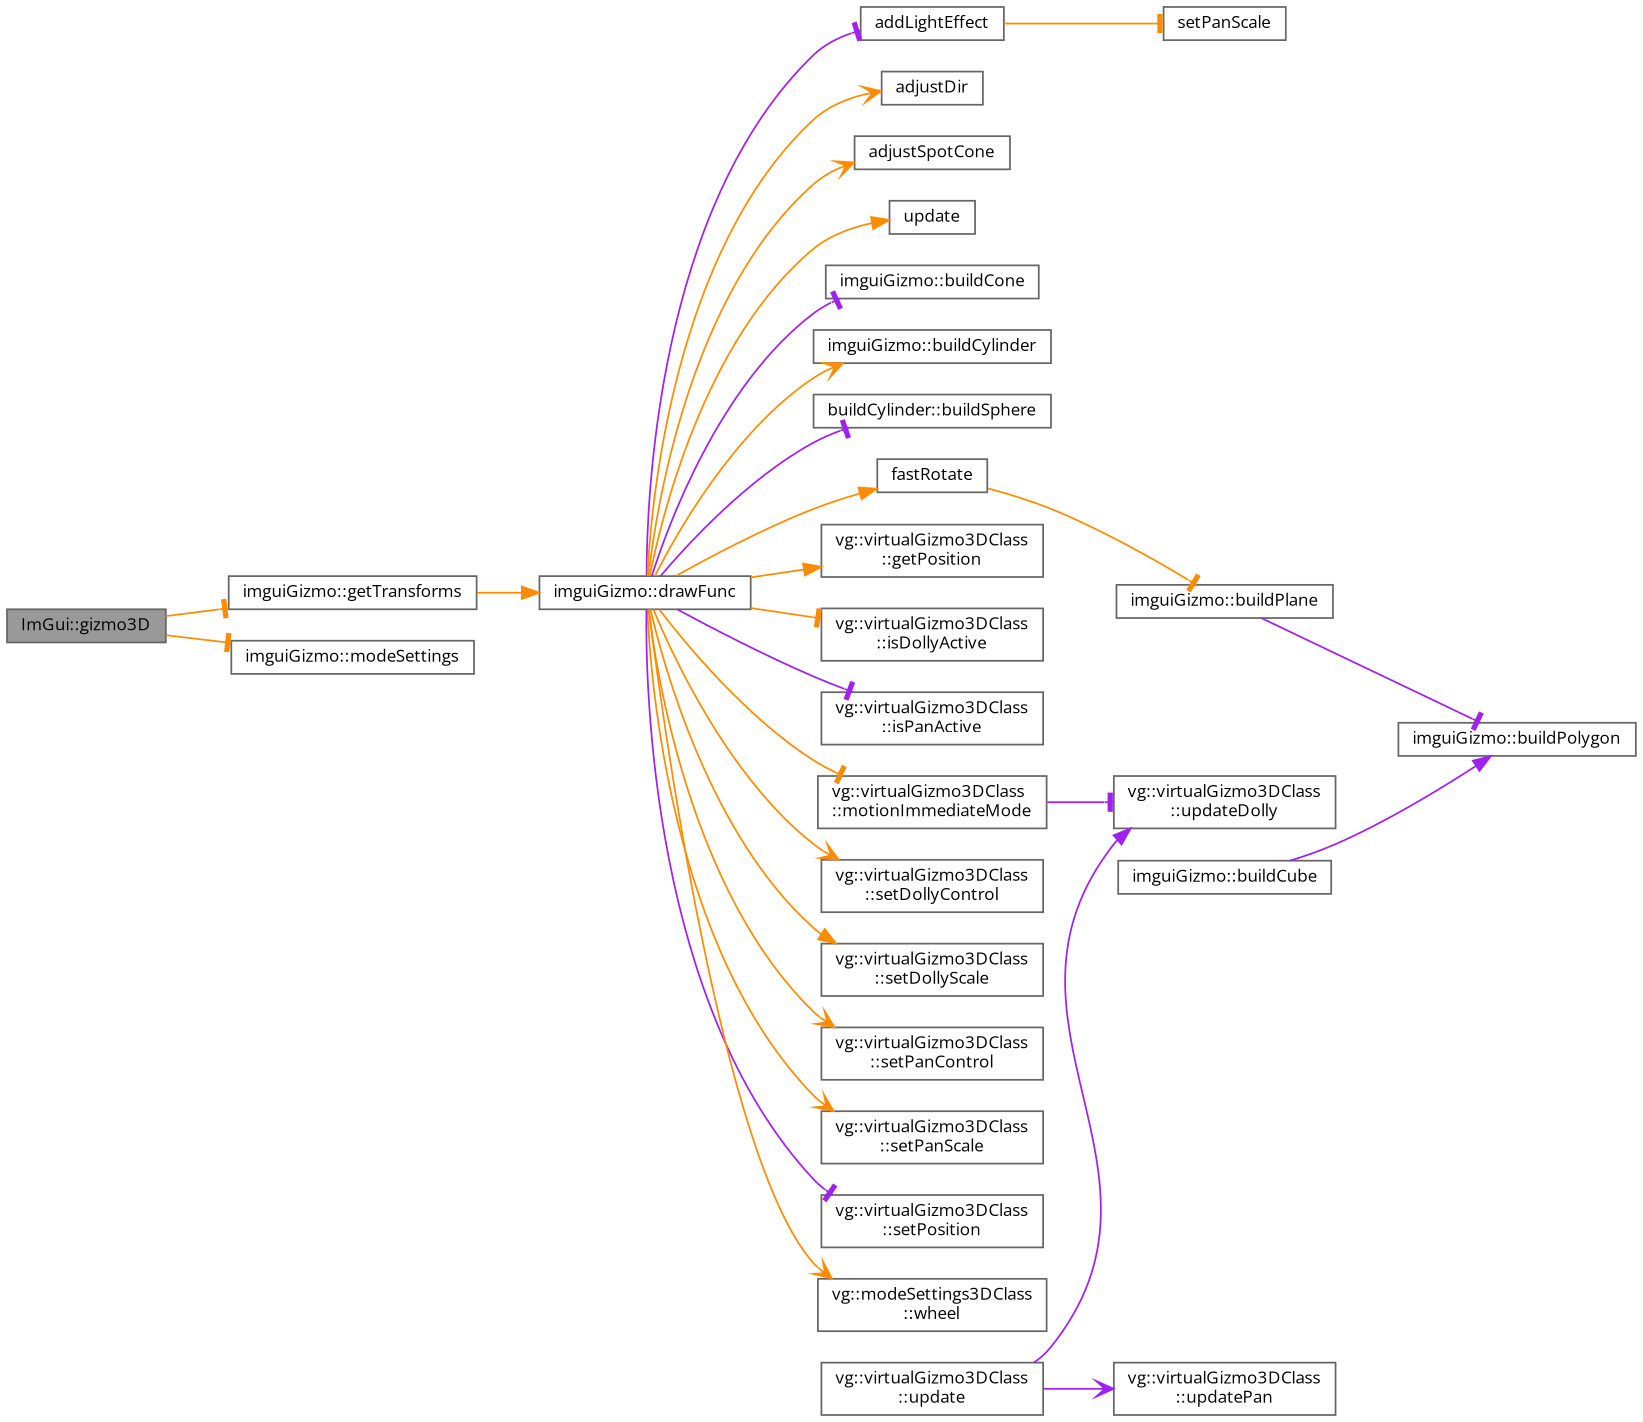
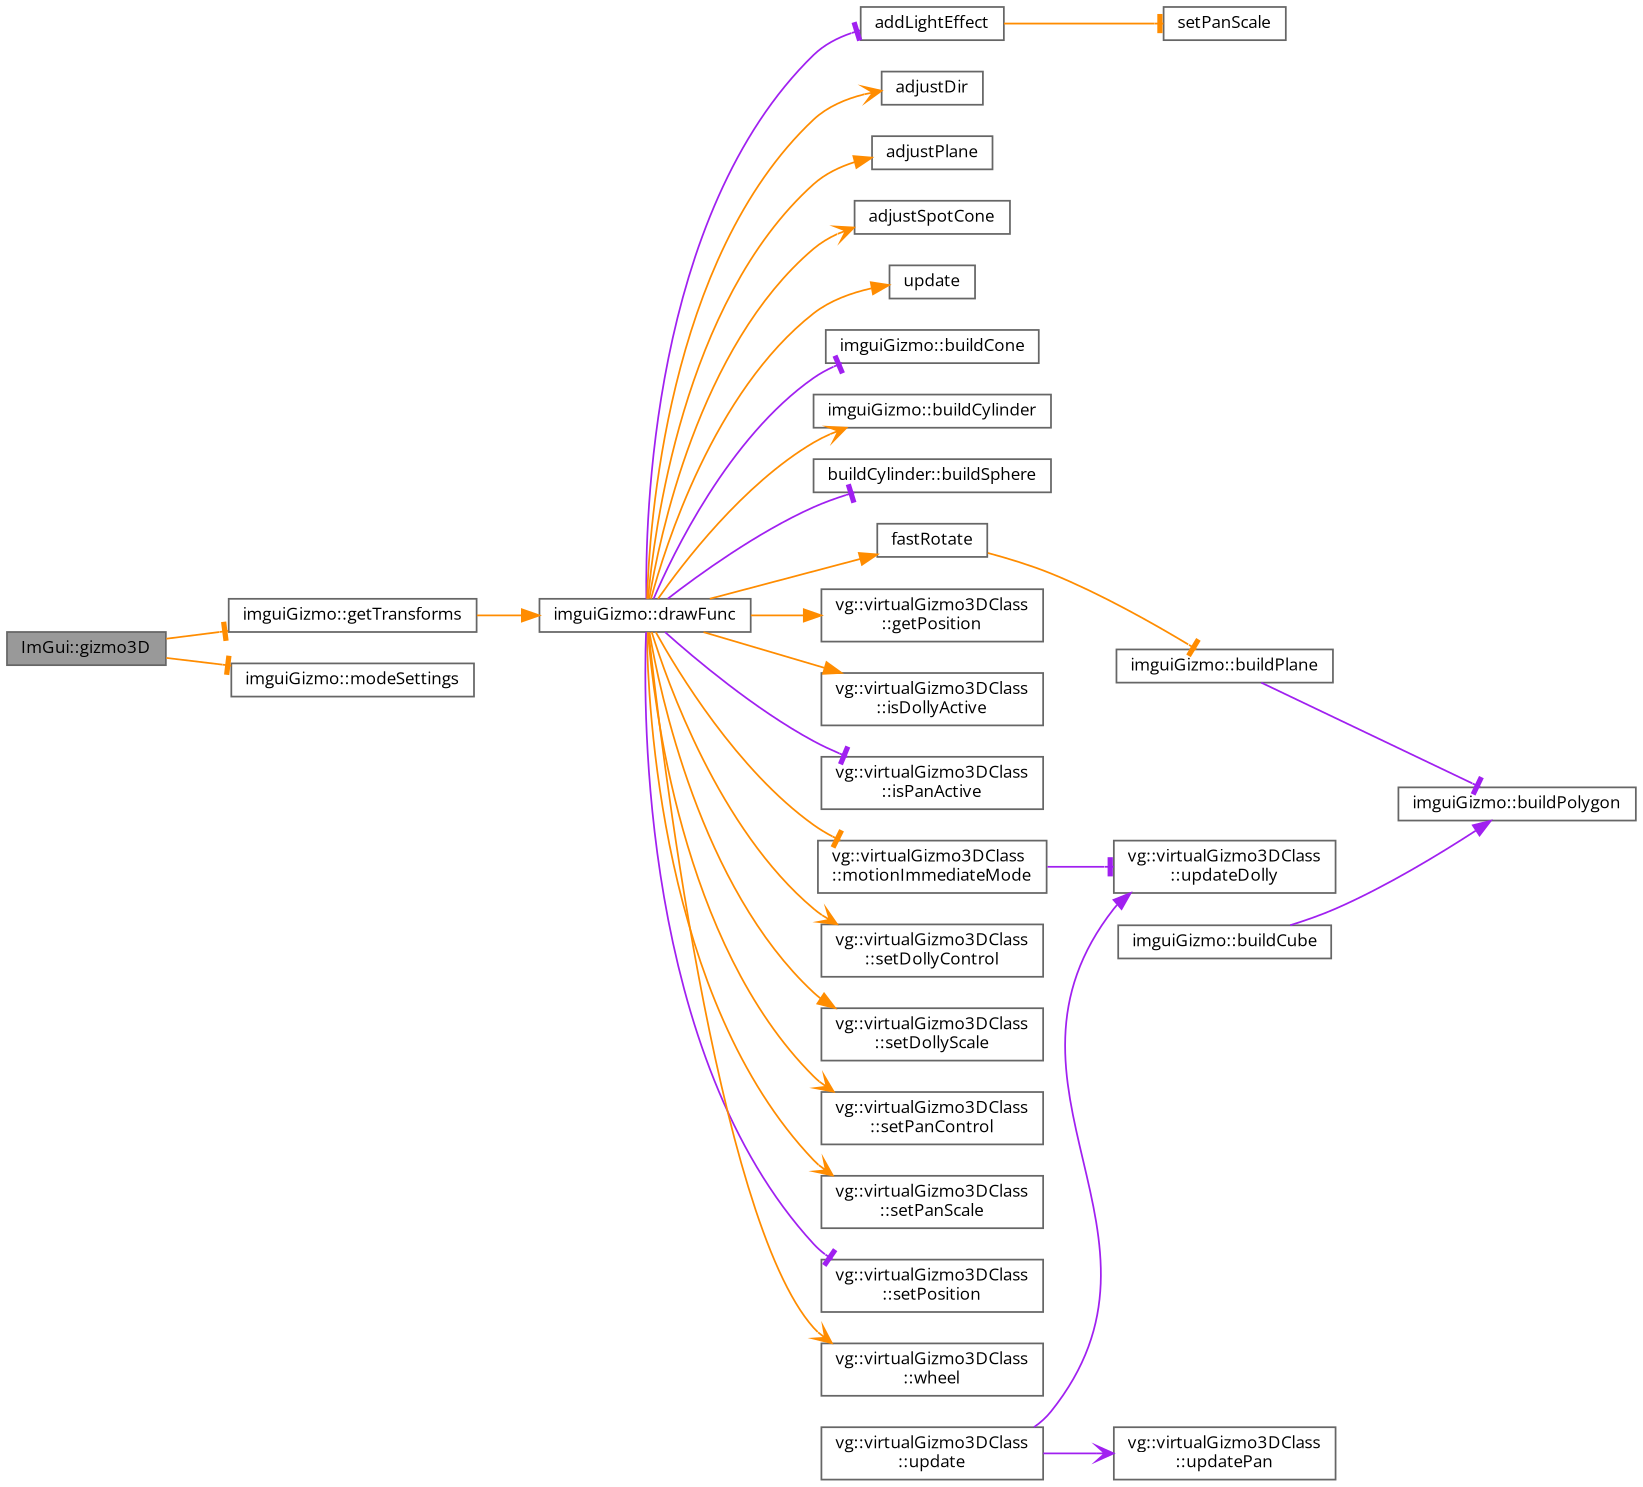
  digraph {
    fontname="Open Sans"
    rankdir=LR
    node [color=grey40 fillcolor=white fontname="Open Sans" fontsize=10 shape=box style=filled]
    edge [arrowhead=tee color=darkorange fontname="Open Sans" fontsize=10 labelfontname=Helvetica labelfontsize=10 style=solid]
    n1 [color=gray40 fillcolor=grey60 fontcolor=black height=0.2 label="ImGui::gizmo3D" width=0.4]
    n2 [height=0.2 label="imguiGizmo::getTransforms" width=0.4]
    n3 [height=0.2 label="imguiGizmo::modeSettings" width=0.4]
    n4 [height=0.2 label="imguiGizmo::drawFunc" width=0.4]
    n5 [height=0.2 label=addLightEffect width=0.4]
    n6 [height=0.2 label=adjustDir width=0.4]
+   n7 [height=0.2 label=adjustPlane width=0.4]
    n8 [height=0.2 label=adjustSpotCone width=0.4]
    n9 [height=0.2 label=update width=0.4]
    n10 [height=0.2 label="imguiGizmo::buildCone" width=0.4]
    n11 [height=0.2 label="imguiGizmo::buildCylinder" width=0.4]
    n12 [height=0.2 label="buildCylinder::buildSphere" width=0.4]
    n13 [height=0.2 label=fastRotate width=0.4]
    n14 [height=0.2 label="vg::virtualGizmo3DClass\l::getPosition" width=0.4]
    n15 [height=0.2 label="vg::virtualGizmo3DClass\l::isDollyActive" width=0.4]
    n16 [height=0.2 label="vg::virtualGizmo3DClass\l::isPanActive" width=0.4]
    n17 [height=0.2 label="vg::virtualGizmo3DClass\l::motionImmediateMode" width=0.4]
    n18 [height=0.2 label="vg::virtualGizmo3DClass\l::setDollyControl" width=0.4]
    n19 [height=0.2 label="vg::virtualGizmo3DClass\l::setDollyScale" width=0.4]
    n20 [height=0.2 label="vg::virtualGizmo3DClass\l::setPanControl" width=0.4]
    n21 [height=0.2 label="vg::virtualGizmo3DClass\l::setPanScale" width=0.4]
    n22 [height=0.2 label="vg::virtualGizmo3DClass\l::setPosition" width=0.4]
-   n23 [height=0.2 label="vg::modeSettings3DClass\l::wheel" width=0.4]
+   n23 [height=0.2 label="vg::virtualGizmo3DClass\l::wheel" width=0.4]
    n24 [height=0.2 label=setPanScale width=0.4]
    n25 [height=0.2 label="imguiGizmo::buildCube" width=0.4]
    n26 [height=0.2 label="imguiGizmo::buildPolygon" width=0.4]
    n27 [height=0.2 label="imguiGizmo::buildPlane" width=0.4]
    n28 [height=0.2 label="vg::virtualGizmo3DClass\l::updateDolly" width=0.4]
    n29 [height=0.2 label="vg::virtualGizmo3DClass\l::update" width=0.4]
    n30 [height=0.2 label="vg::virtualGizmo3DClass\l::updatePan" width=0.4]
    n1 -> n2
    n1 -> n3
    n2 -> n4 [arrowhead=normal]
    n4 -> n5 [color=purple]
    n4 -> n6 [arrowhead=vee]
+   n4 -> n7 [arrowhead=normal]
    n4 -> n8 [arrowhead=vee]
    n4 -> n9 [arrowhead=normal]
    n4 -> n10 [color=purple]
    n4 -> n11 [arrowhead=vee]
    n4 -> n12 [color=purple]
    n4 -> n13 [arrowhead=normal]
    n4 -> n14 [arrowhead=normal]
-   n4 -> n15
+   n4 -> n15 [arrowhead=normal]
    n4 -> n16 [color=purple]
    n4 -> n17
    n4 -> n18 [arrowhead=vee]
    n4 -> n19 [arrowhead=normal]
    n4 -> n20 [arrowhead=vee]
    n4 -> n21 [arrowhead=vee]
    n4 -> n22 [color=purple]
    n4 -> n23 [arrowhead=vee]
    n5 -> n24
    n13 -> n27
    n17 -> n28 [color=purple]
    n25 -> n26 [arrowhead=normal color=purple]
    n27 -> n26 [color=purple]
    n29 -> n28 [arrowhead=normal color=purple]
    n29 -> n30 [arrowhead=vee color=purple]
  }
